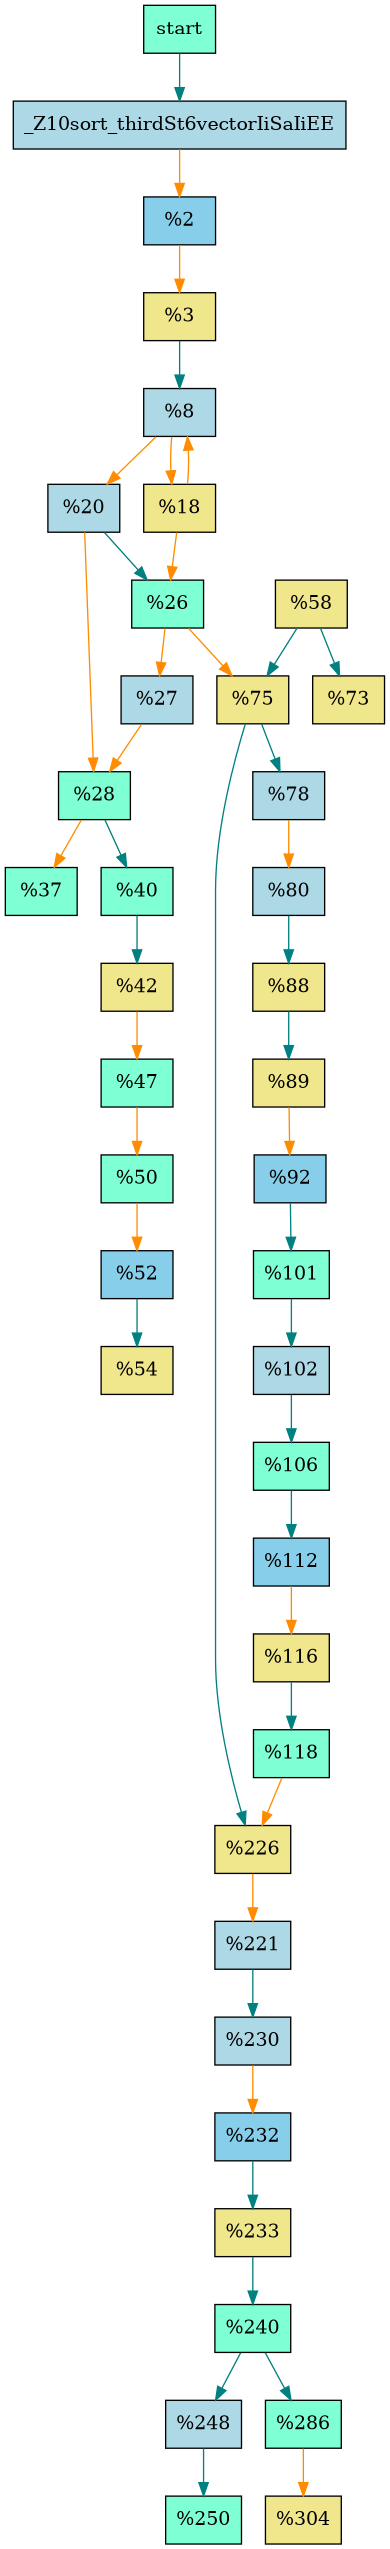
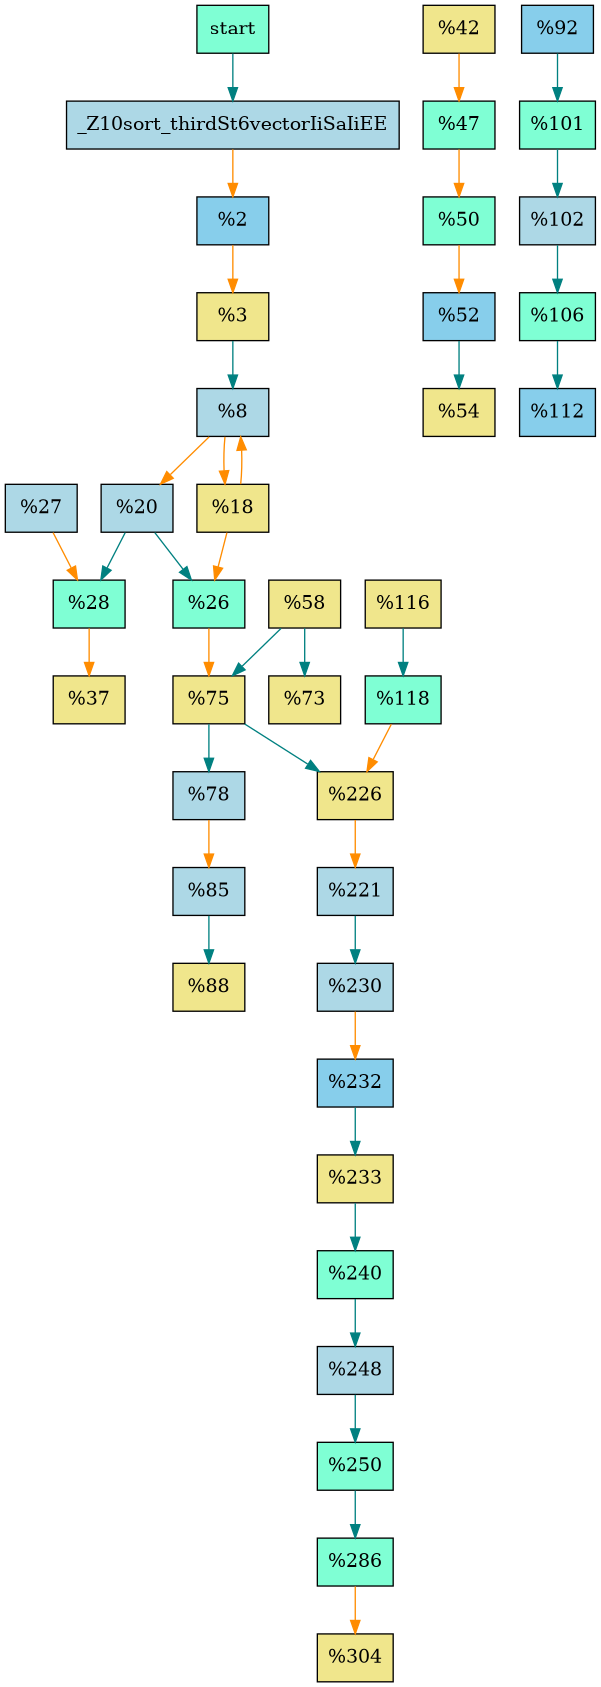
  digraph {
    rankdir=TB
    node [fillcolor=aquamarine shape=box style=filled]
    edge [color=teal]
    n1 [label=start]
    n2 [fillcolor=lightblue label=_Z10sort_thirdSt6vectorIiSaIiEE]
    n3 [fillcolor=skyblue label="%2"]
    n4 [fillcolor=khaki label="%3"]
    n5 [fillcolor=lightblue label="%8"]
    n6 [fillcolor=khaki label="%18"]
    n7 [fillcolor=lightblue label="%20"]
    n8 [label="%26"]
    n9 [label="%28"]
    n10 [fillcolor=lightblue label="%27"]
    n11 [fillcolor=khaki label="%75"]
-   n12 [label="%37"]
-   n13 [label="%40"]
+   n12 [fillcolor=khaki label="%37"]
    n14 [fillcolor=lightblue label="%78"]
    n15 [fillcolor=khaki label="%226"]
    n16 [fillcolor=khaki label="%42"]
    n17 [label="%47"]
    n18 [label="%50"]
    n19 [fillcolor=skyblue label="%52"]
    n20 [fillcolor=khaki label="%54"]
    n21 [fillcolor=khaki label="%58"]
    n22 [fillcolor=khaki label="%73"]
-   n23 [fillcolor=lightblue label="%80"]
+   n23 [fillcolor=lightblue label="%85"]
    n24 [fillcolor=lightblue label="%221"]
    n25 [fillcolor=khaki label="%88"]
-   n26 [fillcolor=khaki label="%89"]
    n27 [fillcolor=skyblue label="%92"]
    n28 [label="%101"]
    n29 [fillcolor=lightblue label="%102"]
    n30 [label="%106"]
    n31 [fillcolor=skyblue label="%112"]
    n32 [fillcolor=khaki label="%116"]
    n33 [label="%118"]
    n34 [fillcolor=lightblue label="%230"]
    n35 [fillcolor=skyblue label="%232"]
    n36 [fillcolor=khaki label="%233"]
    n37 [label="%240"]
    n38 [fillcolor=lightblue label="%248"]
    n39 [label="%250"]
    n40 [label="%286"]
    n41 [fillcolor=khaki label="%304"]
    n1 -> n2
    n2 -> n3 [color=darkorange]
    n3 -> n4 [color=darkorange]
    n4 -> n5
    n5 -> n6 [color=darkorange]
    n5 -> n7 [color=darkorange]
    n6 -> n5 [color=darkorange]
    n6 -> n8 [color=darkorange]
    n7 -> n8
-   n7 -> n9 [color=darkorange]
-   n8 -> n10 [color=darkorange]
+   n7 -> n9
    n8 -> n11 [color=darkorange]
    n9 -> n12 [color=darkorange]
-   n9 -> n13
    n10 -> n9 [color=darkorange]
    n11 -> n14
    n11 -> n15
-   n13 -> n16
    n14 -> n23 [color=darkorange]
    n15 -> n24 [color=darkorange]
    n16 -> n17 [color=darkorange]
    n17 -> n18 [color=darkorange]
    n18 -> n19 [color=darkorange]
    n19 -> n20
    n21 -> n11
    n21 -> n22
    n23 -> n25
    n24 -> n34
-   n25 -> n26
-   n26 -> n27 [color=darkorange]
    n27 -> n28
    n28 -> n29
    n29 -> n30
    n30 -> n31
-   n31 -> n32 [color=darkorange]
    n32 -> n33
    n33 -> n15 [color=darkorange]
    n34 -> n35 [color=darkorange]
    n35 -> n36
    n36 -> n37
    n37 -> n38
    n38 -> n39
-   n37 -> n40
+   n39 -> n40
    n40 -> n41 [color=darkorange]
  }
